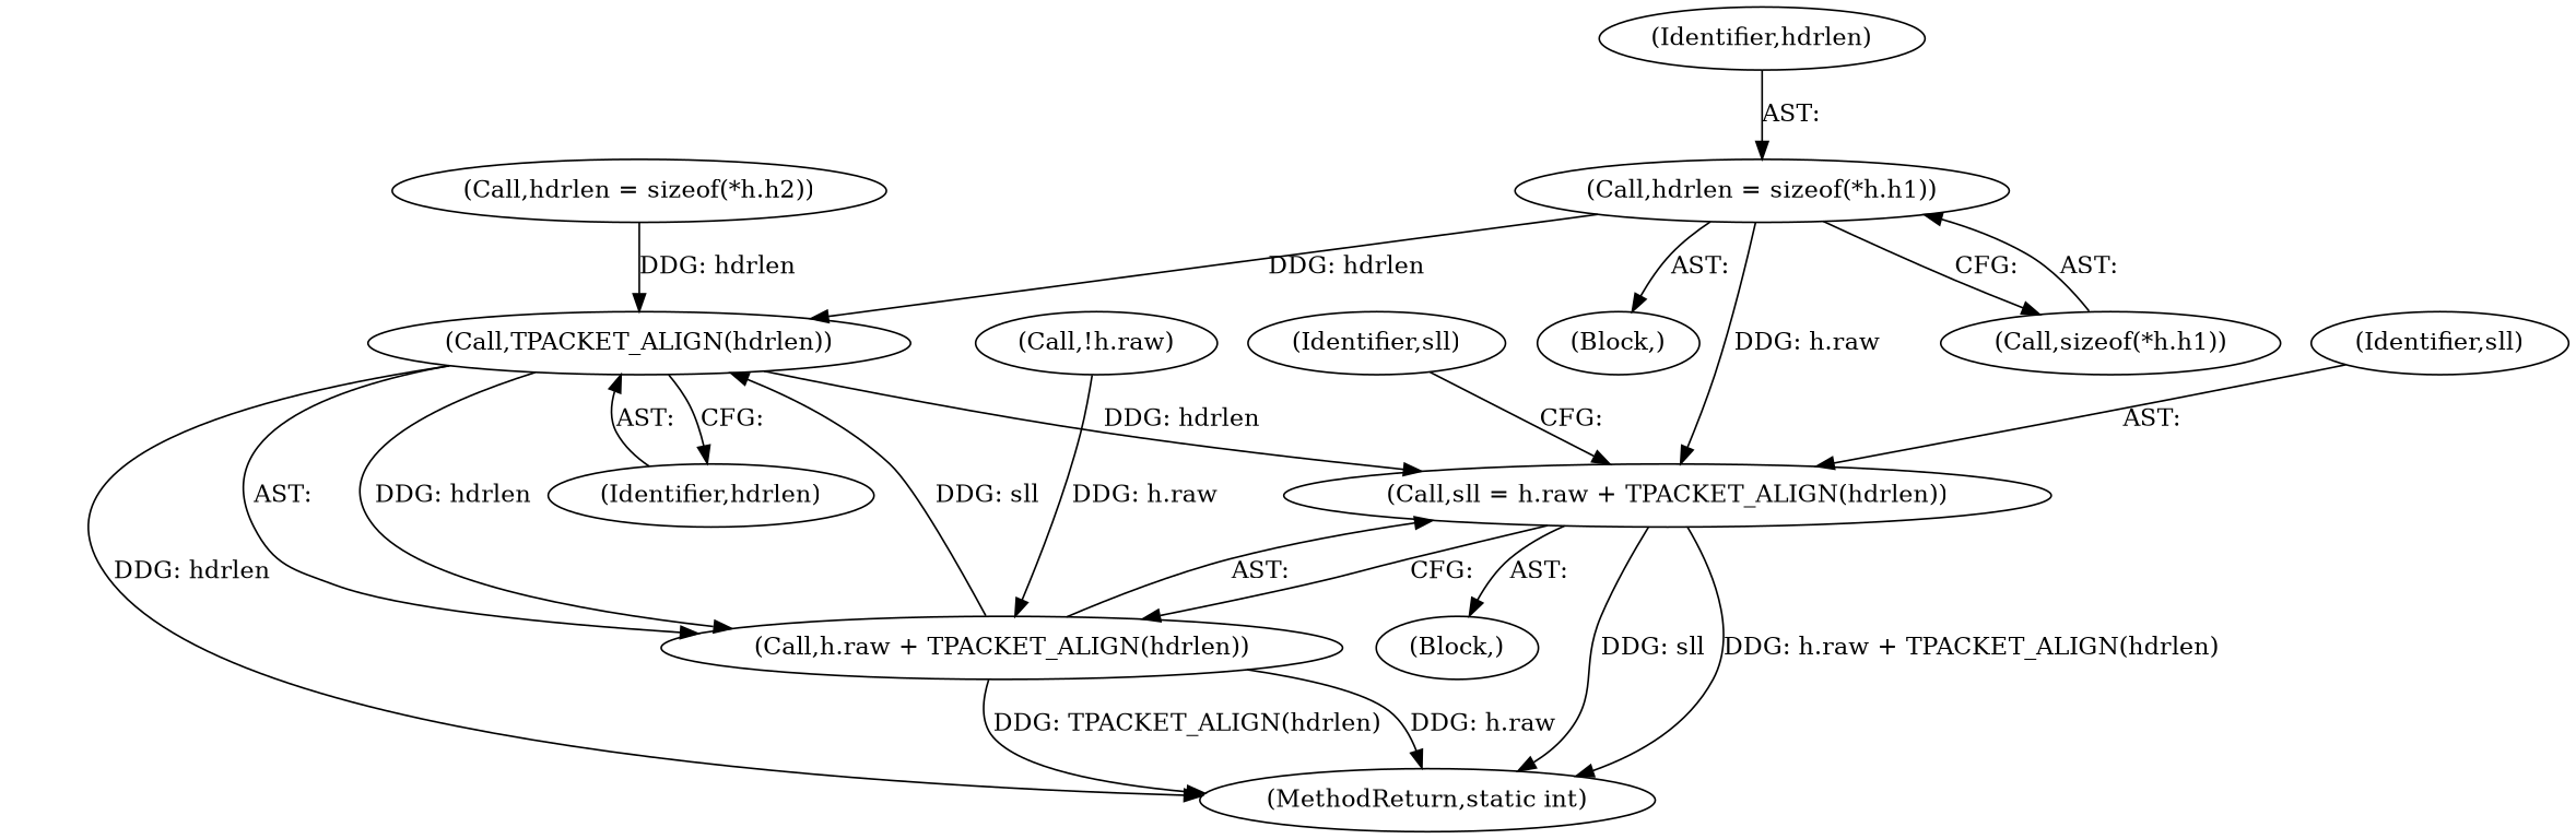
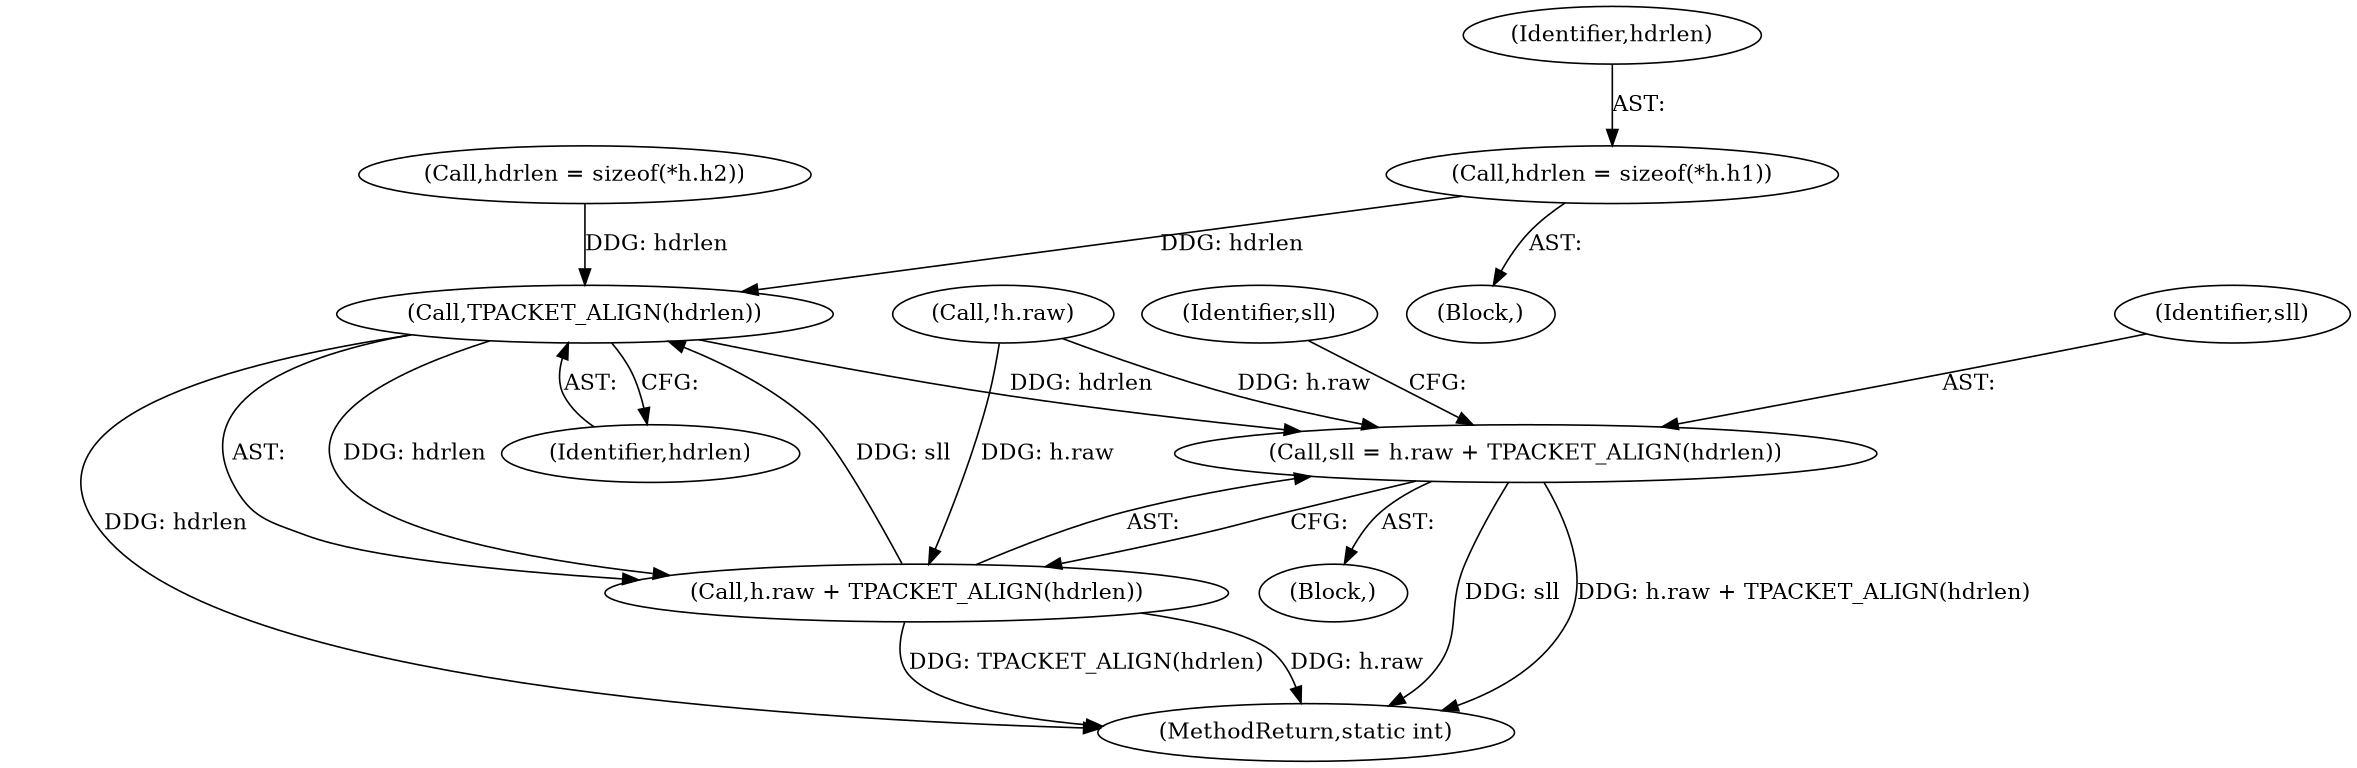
  digraph {
    n1 [label="(Call,hdrlen = sizeof(*h.h1))"]
    n2 [label="(Call,TPACKET_ALIGN(hdrlen))"]
    n3 [label="(Block,)"]
-   n4 [label="(Call,sizeof(*h.h1))"]
    n5 [label="(Call,sll = h.raw + TPACKET_ALIGN(hdrlen))"]
    n6 [label="(Call,h.raw + TPACKET_ALIGN(hdrlen))"]
    n7 [label="(MethodReturn,static int)"]
    n8 [label="(Identifier,hdrlen)"]
    n9 [label="(Block,)"]
    n10 [label="(Identifier,hdrlen)"]
    n11 [label="(Identifier,sll)"]
    n12 [label="(Identifier,sll)"]
    n13 [label="(Call,!h.raw)"]
    n14 [label="(Call,hdrlen = sizeof(*h.h2))"]
    n1 -> n2 [label="DDG: hdrlen"]
    n1 -> n3 [label="AST: "]
-   n1 -> n4 [label="CFG: "]
    n2 -> n5 [label="DDG: hdrlen"]
    n2 -> n6 [label="AST: "]
    n2 -> n6 [label="DDG: hdrlen"]
    n2 -> n7 [label="DDG: hdrlen"]
    n2 -> n8 [label="CFG: "]
-   n4 -> n1 [label="AST: "]
    n5 -> n6 [label="CFG: "]
    n5 -> n7 [label="DDG: h.raw + TPACKET_ALIGN(hdrlen)"]
    n5 -> n7 [label="DDG: sll"]
    n5 -> n9 [label="AST: "]
    n6 -> n2 [label="DDG: sll"]
    n6 -> n5 [label="AST: "]
    n6 -> n7 [label="DDG: h.raw"]
    n6 -> n7 [label="DDG: TPACKET_ALIGN(hdrlen)"]
    n8 -> n2 [label="AST: "]
    n10 -> n1 [label="AST: "]
    n11 -> n5 [label="AST: "]
    n12 -> n5 [label="CFG: "]
-   n1 -> n5 [label="DDG: h.raw"]
+   n13 -> n5 [label="DDG: h.raw"]
    n13 -> n6 [label="DDG: h.raw"]
    n14 -> n2 [label="DDG: hdrlen"]
  }
